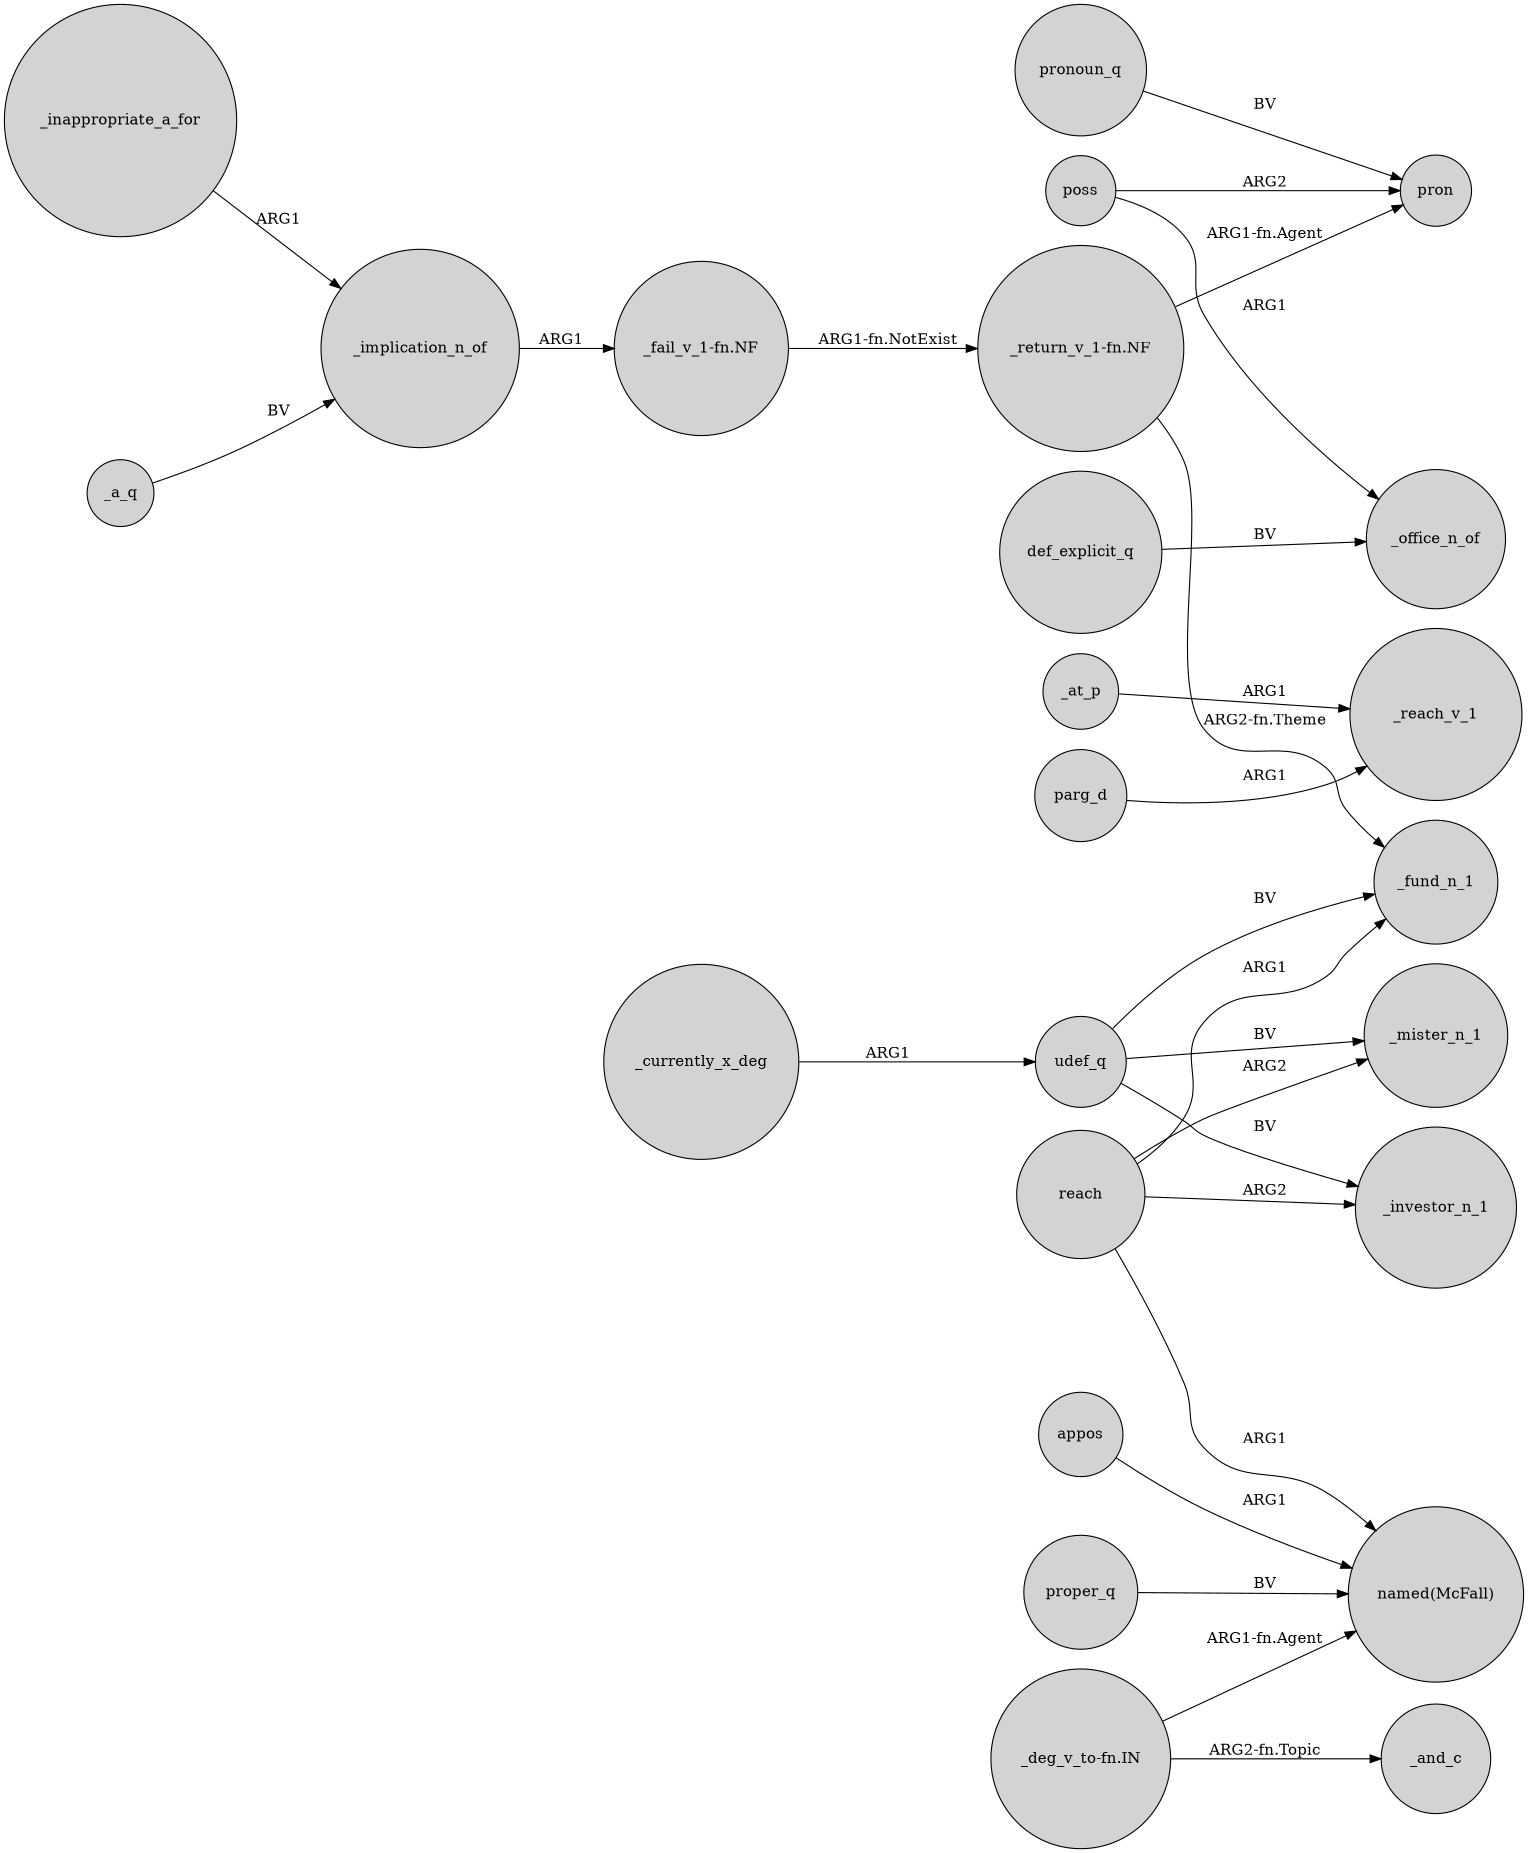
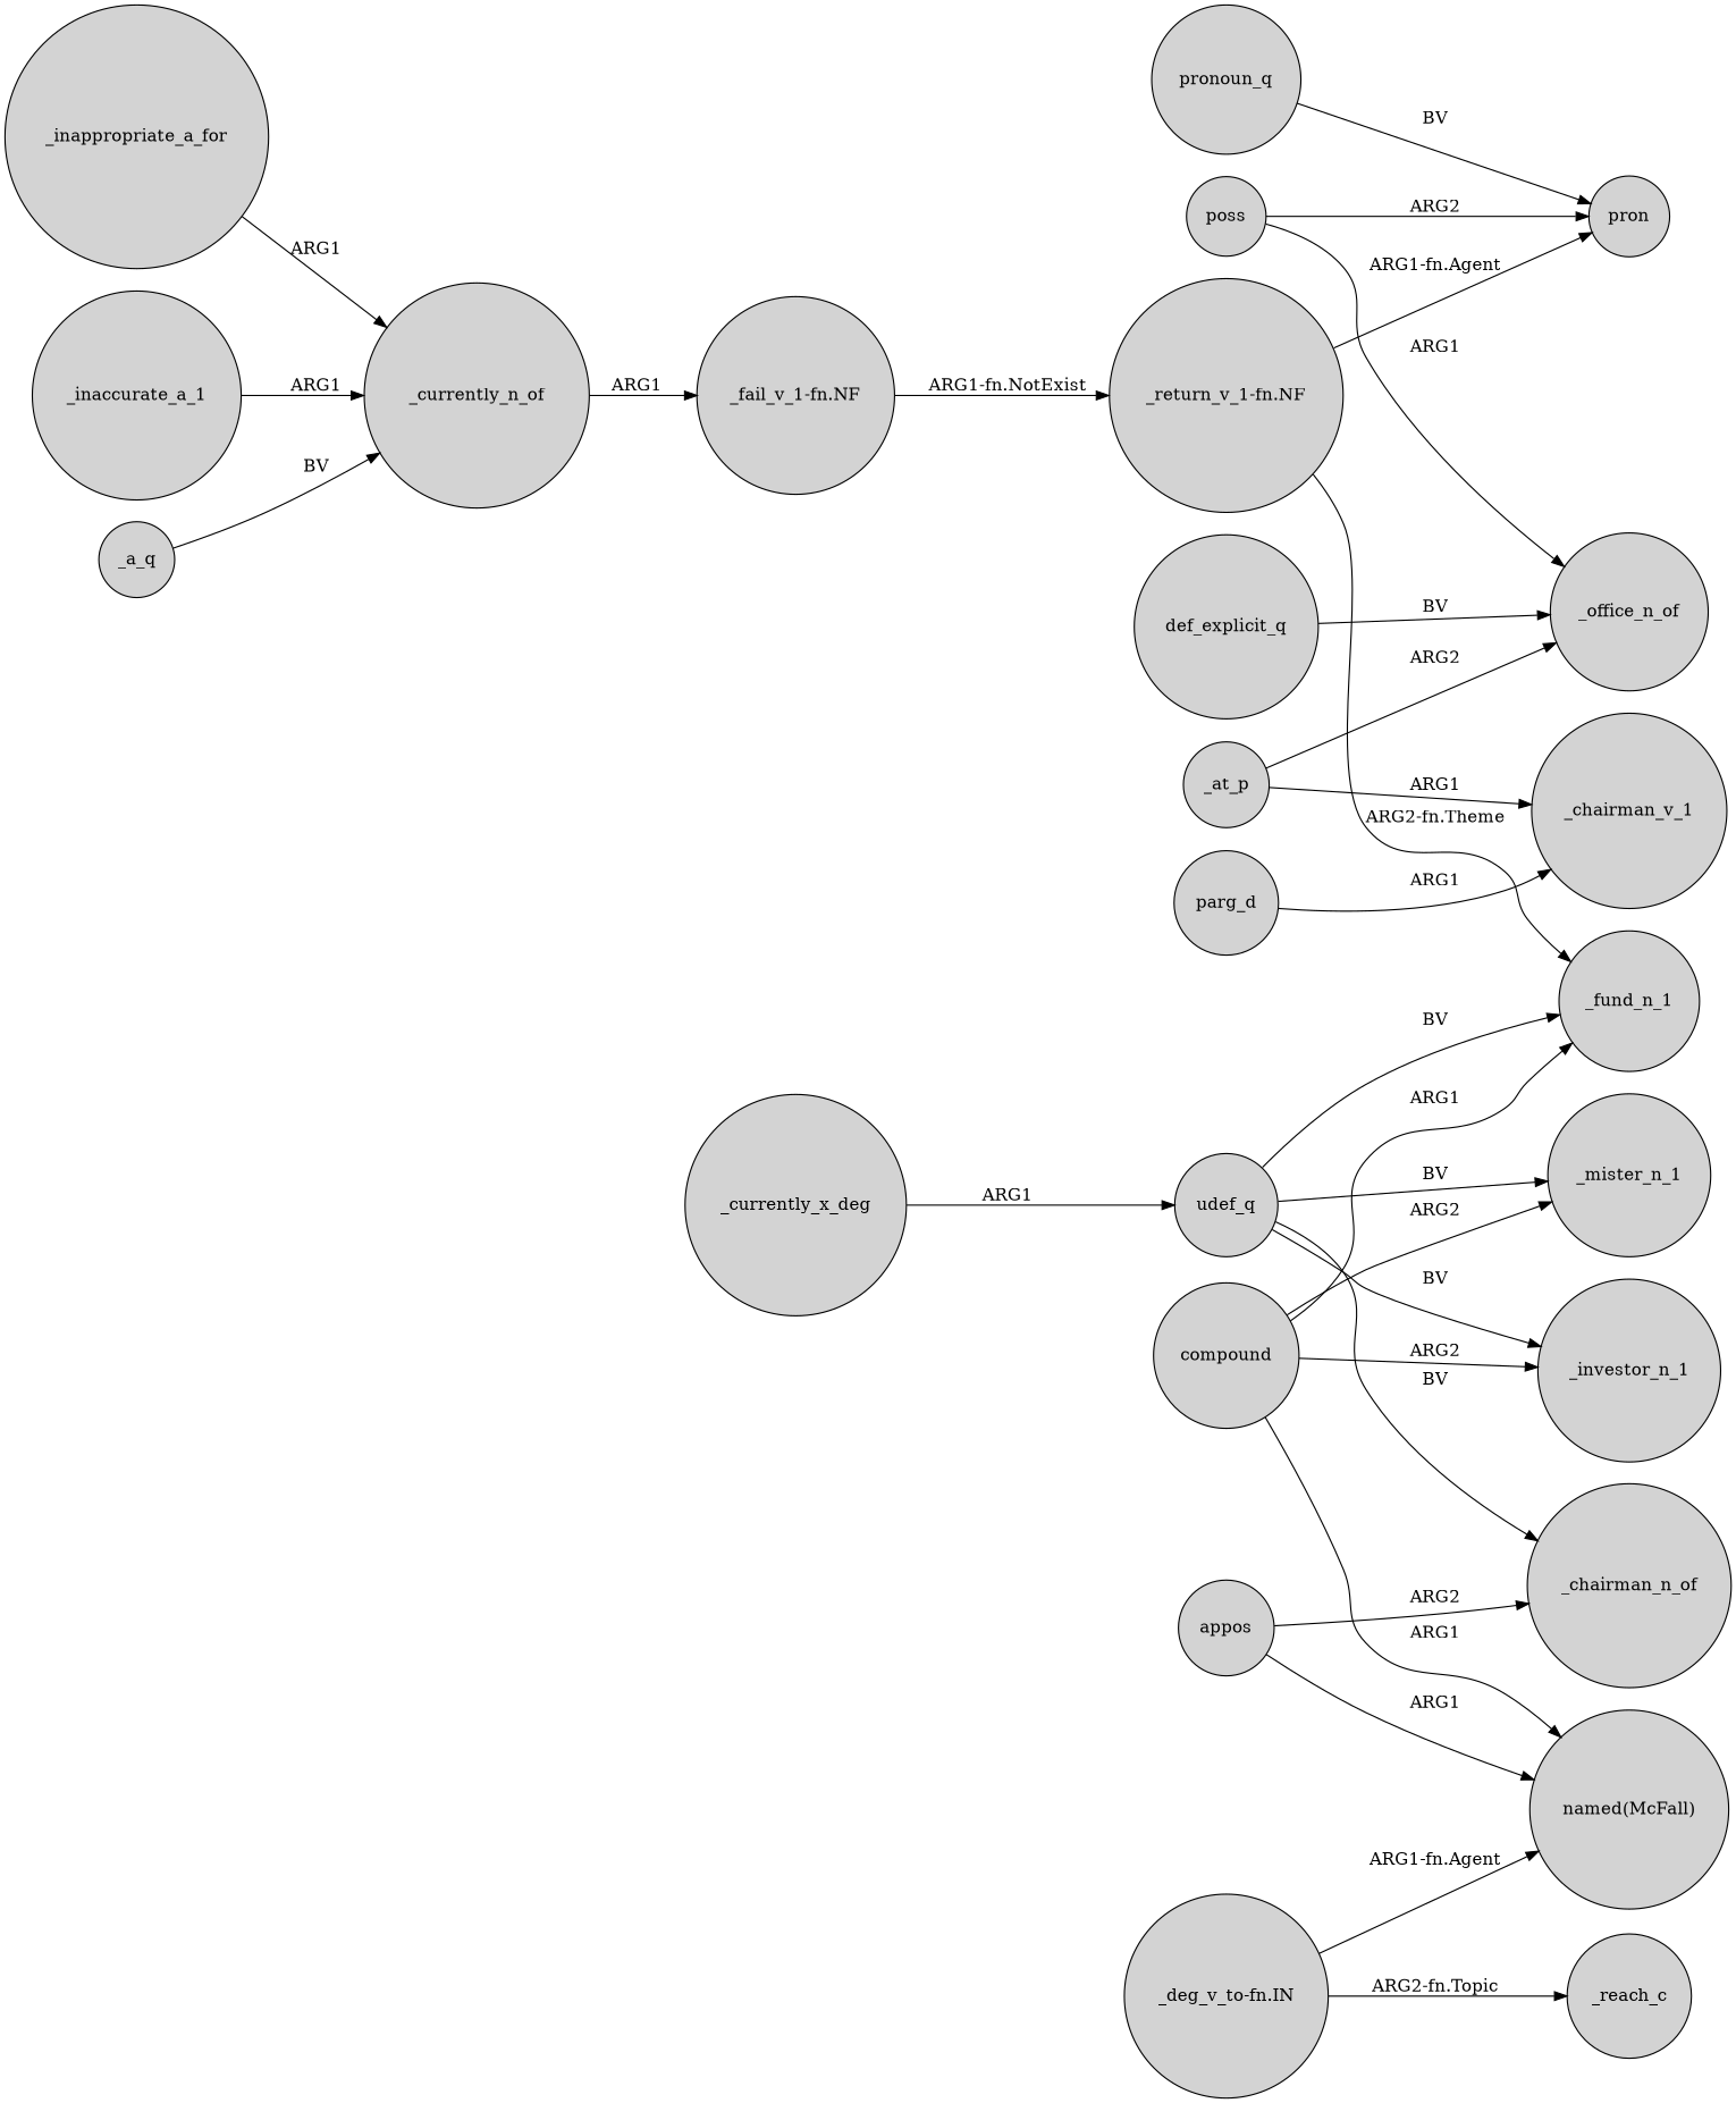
  digraph {
    rankdir=LR
    node [shape=circle style=filled]
    "_fail_v_1-fn.NF"
    "_return_v_1-fn.NF"
    pron
    _fund_n_1
    _at_p
-   _reach_v_1
+   _reach_v_1 [label=_chairman_v_1]
    _office_n_of
    poss
    udef_q
    _investor_n_1
    _mister_n_1
+   _chairman_n_of
    _inappropriate_a_for
-   _implication_n_of
+   _implication_n_of [label=_currently_n_of]
    parg_d
-   compound [label=reach]
+   compound
    "named(McFall)"
    def_explicit_q
    n19 [label="_deg_v_to-fn.IN"]
-   _and_c
-   proper_q
+   _and_c [label=_reach_c]
+   _inaccurate_a_1
    pronoun_q
    appos
    _a_q
    _currently_x_deg
    "_fail_v_1-fn.NF" -> "_return_v_1-fn.NF" [label="ARG1-fn.NotExist"]
    "_return_v_1-fn.NF" -> pron [label="ARG1-fn.Agent"]
    "_return_v_1-fn.NF" -> _fund_n_1 [label="ARG2-fn.Theme"]
    _at_p -> _reach_v_1 [label=ARG1]
+   _at_p -> _office_n_of [label=ARG2]
    poss -> pron [label=ARG2]
    poss -> _office_n_of [label=ARG1]
    udef_q -> _fund_n_1 [label=BV]
    udef_q -> _investor_n_1 [label=BV]
    udef_q -> _mister_n_1 [label=BV]
+   udef_q -> _chairman_n_of [label=BV]
    _inappropriate_a_for -> _implication_n_of [label=ARG1]
    _implication_n_of -> "_fail_v_1-fn.NF" [label=ARG1]
    parg_d -> _reach_v_1 [label=ARG1]
    compound -> _fund_n_1 [label=ARG1]
    compound -> _investor_n_1 [label=ARG2]
    compound -> _mister_n_1 [label=ARG2]
    compound -> "named(McFall)" [label=ARG1]
    def_explicit_q -> _office_n_of [label=BV]
    n19 -> "named(McFall)" [label="ARG1-fn.Agent"]
    n19 -> _and_c [label="ARG2-fn.Topic"]
-   proper_q -> "named(McFall)" [label=BV]
+   _inaccurate_a_1 -> _implication_n_of [label=ARG1]
    pronoun_q -> pron [label=BV]
+   appos -> _chairman_n_of [label=ARG2]
    appos -> "named(McFall)" [label=ARG1]
    _a_q -> _implication_n_of [label=BV]
    _currently_x_deg -> udef_q [label=ARG1]
  }
